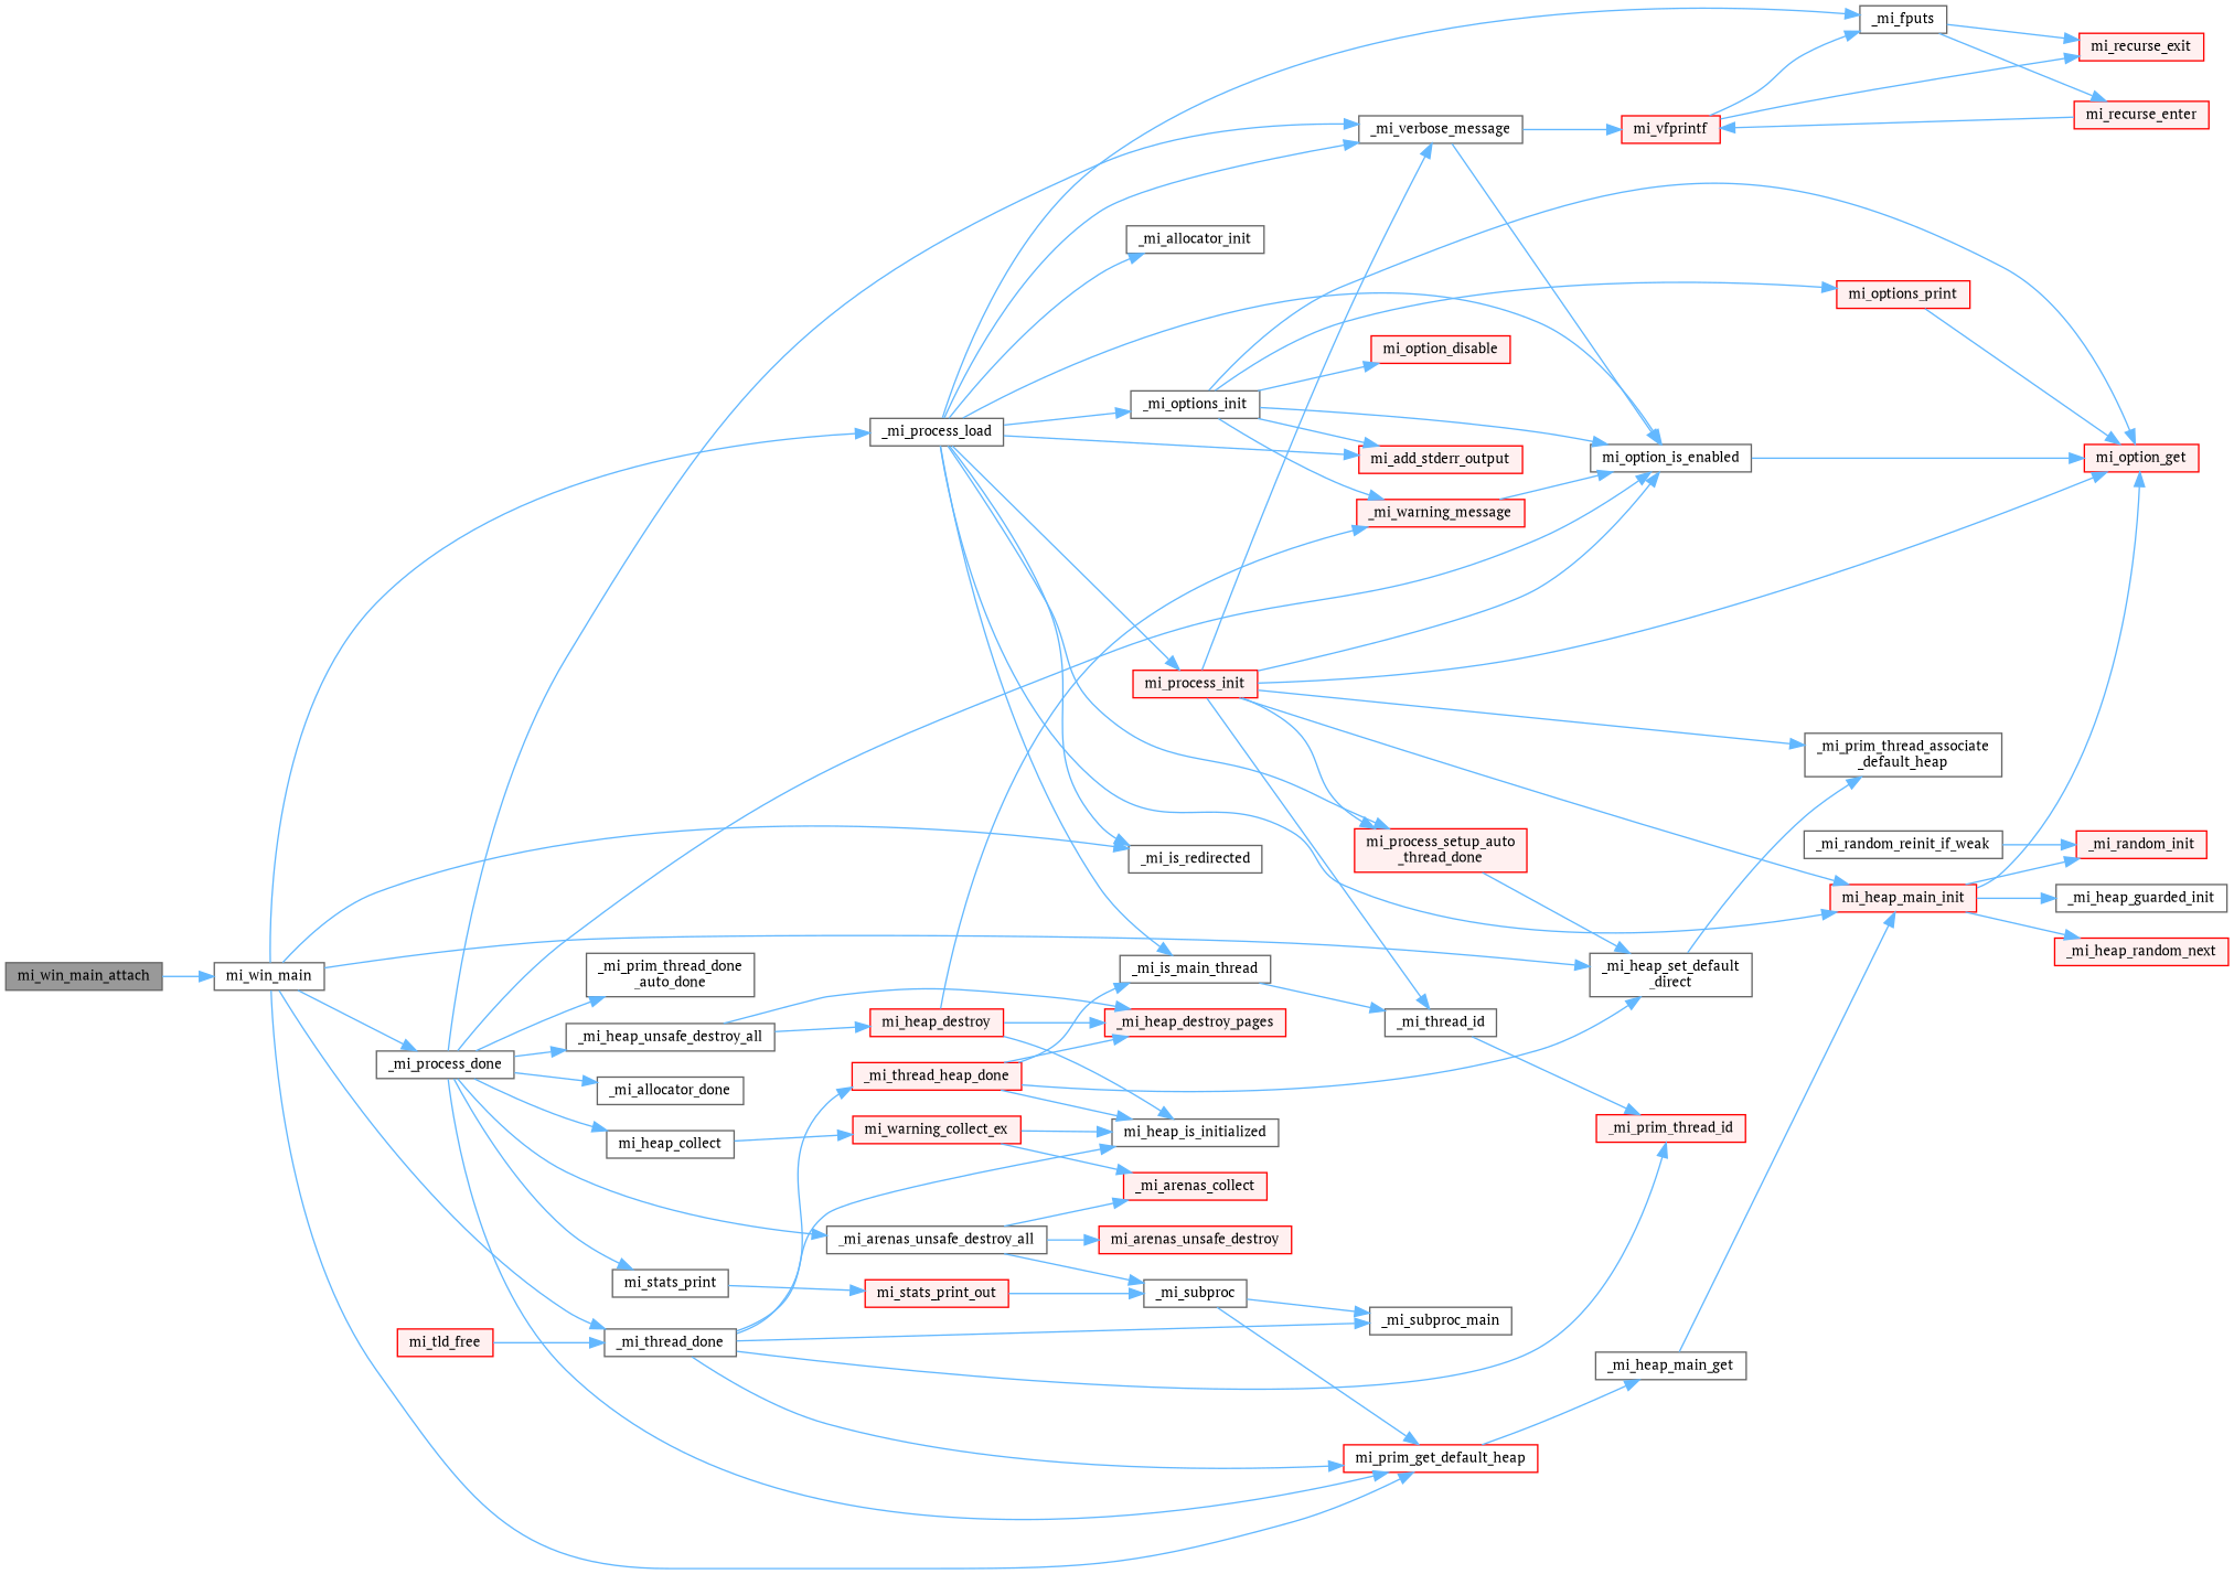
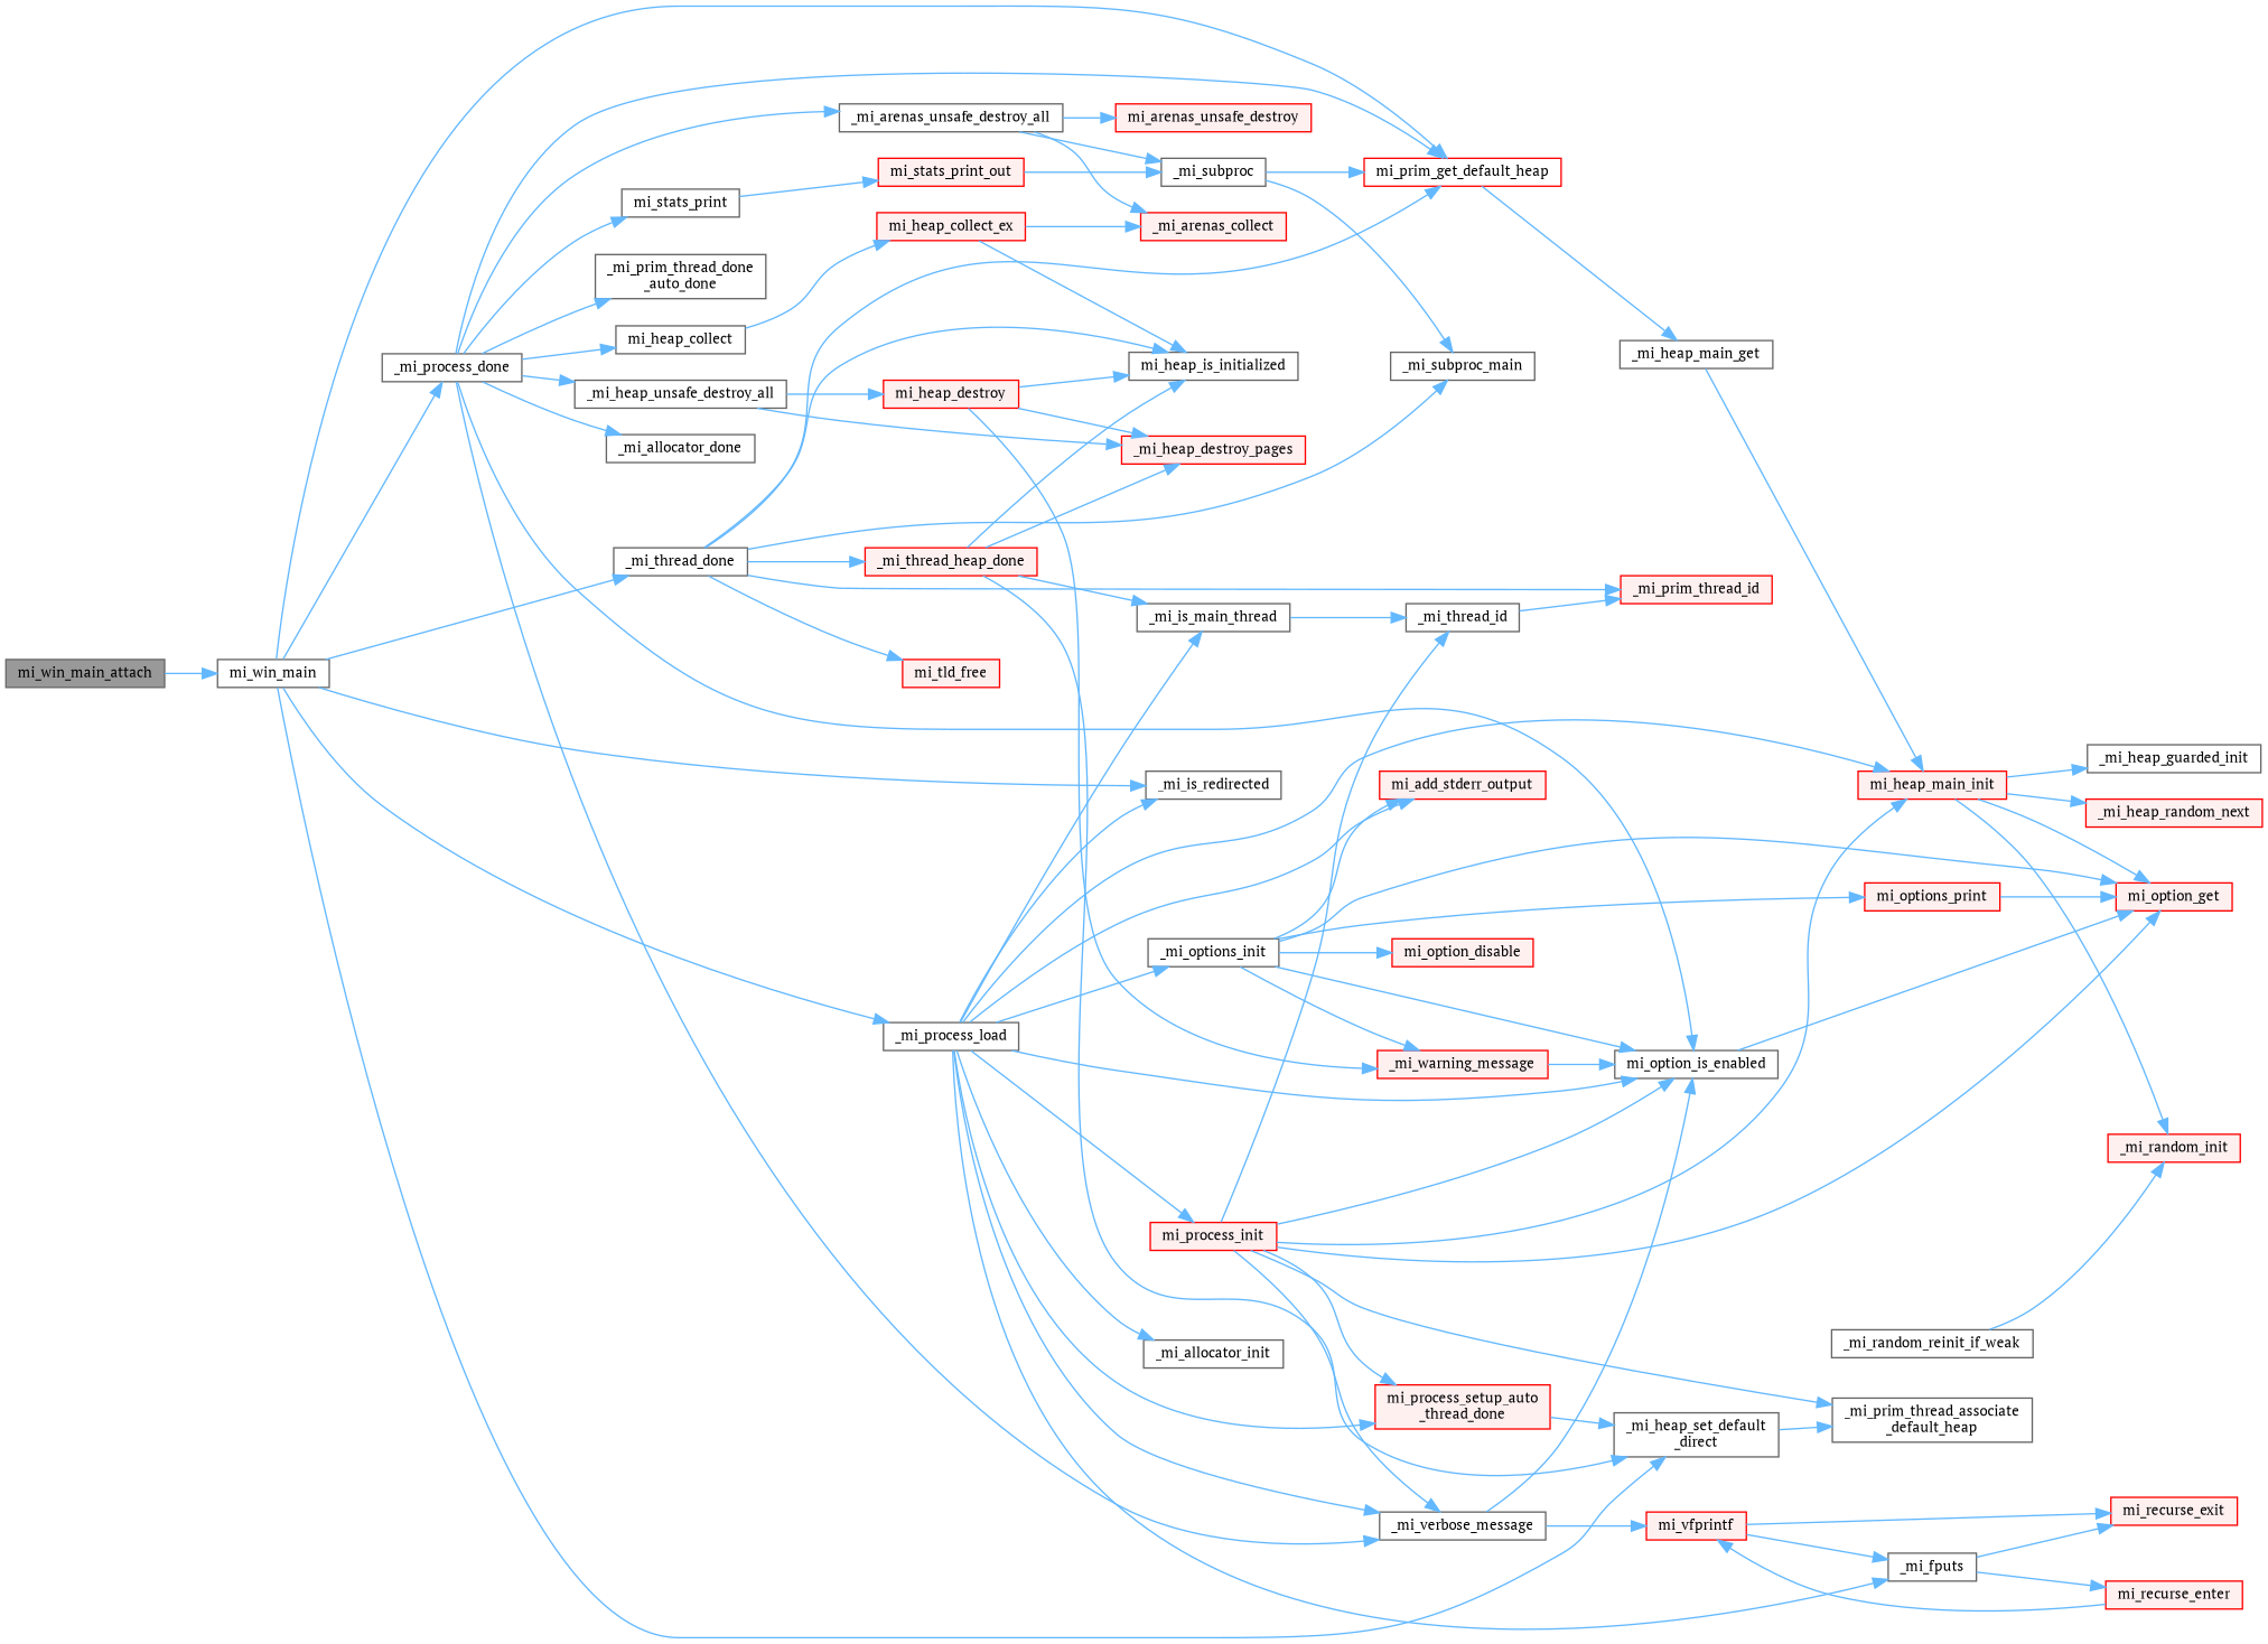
  digraph {
    fontname="PT Serif"
    rankdir=LR
    node [color=grey40 fillcolor=white fontname="PT Serif" fontsize=10 shape=box style=filled]
    edge [color=steelblue1 fontname="PT Serif" fontsize=10 labelfontname=Helvetica labelfontsize=10 style=solid]
    n1 [color=gray40 fillcolor=grey60 fontcolor=black height=0.2 label=mi_win_main_attach width=0.4]
    n2 [height=0.2 label=mi_win_main width=0.4]
    n3 [height=0.2 label="_mi_heap_set_default\l_direct" width=0.4]
    n4 [height=0.2 label=_mi_is_redirected width=0.4]
    n5 [height=0.2 label=_mi_process_done width=0.4]
    n6 [color=red height=0.2 label=mi_prim_get_default_heap width=0.4]
    n7 [height=0.2 label=_mi_process_load width=0.4]
    n8 [height=0.2 label=_mi_thread_done width=0.4]
    n9 [height=0.2 label="_mi_prim_thread_associate\l_default_heap" width=0.4]
    n10 [height=0.2 label=_mi_allocator_done width=0.4]
    n11 [height=0.2 label=_mi_arenas_unsafe_destroy_all width=0.4]
    n12 [height=0.2 label=_mi_heap_unsafe_destroy_all width=0.4]
    n13 [height=0.2 label=mi_option_is_enabled width=0.4]
    n14 [height=0.2 label="_mi_prim_thread_done\l_auto_done" width=0.4]
    n15 [height=0.2 label=_mi_verbose_message width=0.4]
    n16 [height=0.2 label=mi_heap_collect width=0.4]
    n17 [height=0.2 label=mi_stats_print width=0.4]
    n18 [height=0.2 label=_mi_heap_main_get width=0.4]
    n19 [color=red fillcolor="#FFF0F0" height=0.2 label=mi_heap_main_init width=0.4]
    n20 [height=0.2 label=_mi_fputs width=0.4]
    n21 [height=0.2 label=_mi_allocator_init width=0.4]
    n22 [height=0.2 label=_mi_is_main_thread width=0.4]
    n23 [height=0.2 label=_mi_options_init width=0.4]
    n24 [color=red fillcolor="#FFF0F0" height=0.2 label=mi_process_init width=0.4]
    n25 [color=red fillcolor="#FFF0F0" height=0.2 label="mi_process_setup_auto\l_thread_done" width=0.4]
    n26 [color=red fillcolor="#FFF0F0" height=0.2 label=mi_add_stderr_output width=0.4]
    n27 [height=0.2 label=_mi_subproc_main width=0.4]
    n28 [height=0.2 label=mi_heap_is_initialized width=0.4]
    n29 [color=red fillcolor="#FFF0F0" height=0.2 label=_mi_prim_thread_id width=0.4]
    n30 [color=red fillcolor="#FFF0F0" height=0.2 label=_mi_thread_heap_done width=0.4]
    n31 [color=red fillcolor="#FFF0F0" height=0.2 label=mi_tld_free width=0.4]
    n32 [color=red fillcolor="#FFF0F0" height=0.2 label=_mi_arenas_collect width=0.4]
    n33 [height=0.2 label=_mi_subproc width=0.4]
    n34 [color=red fillcolor="#FFF0F0" height=0.2 label=mi_arenas_unsafe_destroy width=0.4]
    n35 [color=red fillcolor="#FFF0F0" height=0.2 label=_mi_heap_destroy_pages width=0.4]
    n36 [color=red fillcolor="#FFF0F0" height=0.2 label=mi_heap_destroy width=0.4]
    n37 [color=red fillcolor="#FFF0F0" height=0.2 label=mi_option_get width=0.4]
    n38 [color=red fillcolor="#FFF0F0" height=0.2 label=mi_vfprintf width=0.4]
-   n39 [color=red fillcolor="#FFF0F0" height=0.2 label=mi_warning_collect_ex width=0.4]
+   n39 [color=red fillcolor="#FFF0F0" height=0.2 label=mi_heap_collect_ex width=0.4]
    n40 [color=red fillcolor="#FFF0F0" height=0.2 label=mi_stats_print_out width=0.4]
    n41 [height=0.2 label=_mi_heap_guarded_init width=0.4]
    n42 [color=red fillcolor="#FFF0F0" height=0.2 label=_mi_heap_random_next width=0.4]
    n43 [color=red fillcolor="#FFF0F0" height=0.2 label=_mi_random_init width=0.4]
    n44 [color=red fillcolor="#FFF0F0" height=0.2 label=_mi_warning_message width=0.4]
    n45 [color=red fillcolor="#FFF0F0" height=0.2 label=mi_recurse_exit width=0.4]
    n46 [color=red fillcolor="#FFF0F0" height=0.2 label=mi_recurse_enter width=0.4]
    n47 [height=0.2 label=_mi_thread_id width=0.4]
    n48 [color=red fillcolor="#FFF0F0" height=0.2 label=mi_option_disable width=0.4]
    n49 [color=red fillcolor="#FFF0F0" height=0.2 label=mi_options_print width=0.4]
    n50 [height=0.2 label=_mi_random_reinit_if_weak width=0.4]
    n1 -> n2
    n2 -> n3
    n2 -> n4
    n2 -> n5
    n2 -> n6
    n2 -> n7
    n2 -> n8
    n3 -> n9
    n5 -> n6
    n5 -> n10
    n5 -> n11
    n5 -> n12
    n5 -> n13
    n5 -> n14
    n5 -> n15
    n5 -> n16
    n5 -> n17
    n6 -> n18
    n7 -> n4
    n7 -> n13
    n7 -> n15
    n7 -> n19
    n7 -> n20
    n7 -> n21
    n7 -> n22
    n7 -> n23
    n7 -> n24
    n7 -> n25
    n7 -> n26
    n8 -> n6
    n8 -> n27
    n8 -> n28
    n8 -> n29
    n8 -> n30
-   n31 -> n8
+   n8 -> n31
    n11 -> n32
    n11 -> n33
    n11 -> n34
    n12 -> n35
    n12 -> n36
    n13 -> n37
    n15 -> n13
    n15 -> n38
    n16 -> n39
    n17 -> n40
    n18 -> n19
    n19 -> n37
    n19 -> n41
    n19 -> n42
    n19 -> n43
    n20 -> n45
    n20 -> n46
    n22 -> n47
    n23 -> n13
    n23 -> n26
    n23 -> n37
    n23 -> n44
    n23 -> n48
    n23 -> n49
    n24 -> n9
    n24 -> n13
    n24 -> n15
    n24 -> n19
    n24 -> n25
    n24 -> n37
    n24 -> n47
    n25 -> n3
    n30 -> n3
    n30 -> n22
    n30 -> n28
    n30 -> n35
    n33 -> n6
    n33 -> n27
    n36 -> n28
    n36 -> n35
    n36 -> n44
    n38 -> n20
    n38 -> n45
    n39 -> n28
    n39 -> n32
    n40 -> n33
    n44 -> n13
    n46 -> n38
    n47 -> n29
    n49 -> n37
    n50 -> n43
  }
